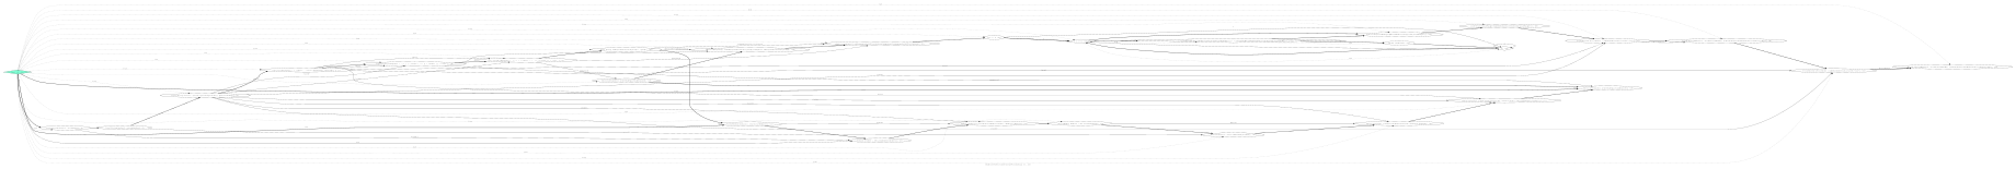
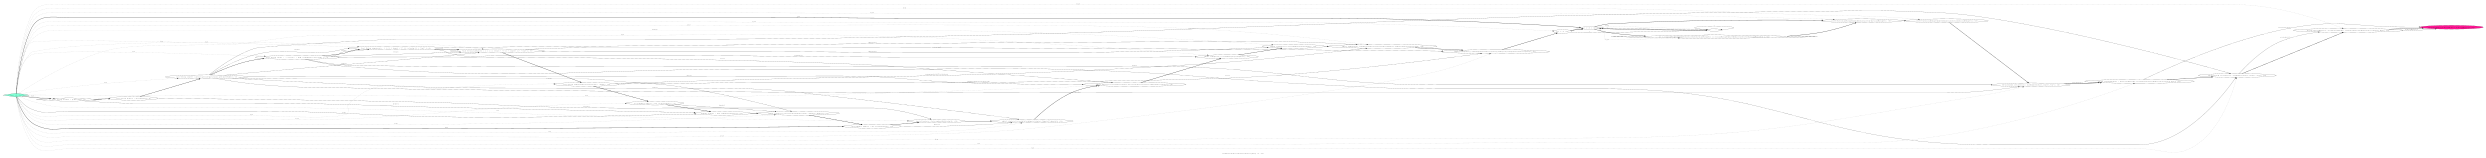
  digraph {
    fontname="Liberation Mono"
    label="testBrokerSelectionForAntiAffinityGroup <3...36>"
    rankdir=LR
    node [fillcolor=white fontname="Liberation Mono" shape=ellipse style=filled]
    edge [fontname="Liberation Mono" style=bold]
    n1 [label="int i = 0 <22>"]
    n2 [label=" ( i < 5 ) <22>" shape=diamond]
    n3 [label="i++ <22>" shape=diamond]
    n4 [label="if  ( (!isLoadManagerUpdatedDomainCache(primaryLoadManager)) || (!isLoadManagerUpdatedDomainCache(secondaryLoadManager)) ) <23>" shape=diamond]
    n5 [label="assertTrue(isLoadManagerUpdatedDomainCache(primaryLoadManager)); <29>"]
-   n6 [label="Thread.sleep(200); <24>"]
    n7 [label="assertTrue(isLoadManagerUpdatedDomainCache(secondaryLoadManager)); <30>"]
    n8 [label="domain2.brokers = Sets.newHashSet(broker2); <15>"]
    n9 [label="admin1.clusters().createFailureDomain(cluster,\"domain2\",domain2); <16>"]
    n10 [label="admin1.tenants().createTenant(tenant,new TenantInfo(null,Sets.newHashSet(cluster))); <17>"]
    n11 [label="admin1.namespaces().createNamespace(namespace1); <18>"]
    n12 [label="String selectedBroker2 = primaryLoadManager.selectBrokerForAssignment(serviceUnit2).get(); <34>"]
+   n13 [fillcolor=deeppink label="assertNotEquals(selectedBroker1,selectedBroker2); <35>"]
    n14 [label="ServiceUnitId serviceUnit1 = makeBundle(tenant,cluster,\"ns1\"); <31>"]
    n15 [label="String selectedBroker1 = primaryLoadManager.selectBrokerForAssignment(serviceUnit1).get(); <32>"]
    n16 [label="ServiceUnitId serviceUnit2 = makeBundle(tenant,cluster,\"ns2\"); <33>"]
    n17 [fillcolor=aquamarine label="Enter <3...36>" shape=diamond]
    n18 [label="admin1.namespaces().setNamespaceAntiAffinityGroup(namespace1,namespaceAntiAffinityGroup); <20>"]
    n19 [label="final String cluster = pulsar1.getConfiguration().getClusterName(); <6>"]
-   n20 [label="final String broker1 = primaryHost; <4>"]
+   n20 [label="final String broker1 = primaryHost; <4>" shape=diamond]
    n21 [label="final String namespace1 =  ( ( ( ( ( tenant + \"/\" )) + cluster )) + \"/ns1\" ); <8>"]
    n22 [label="admin1.clusters().createFailureDomain(cluster,\"domain1\",domain1); <13>"]
    n23 [label="FailureDomain domain2 = new FailureDomain(); <14>"]
    n24 [label="domain1.brokers = Sets.newHashSet(broker1); <12>"]
    n25 [label="FailureDomain domain1 = new FailureDomain(); <11>"]
    n26 [label="final String namespaceAntiAffinityGroup = \"group\"; <10>"]
    n27 [label="final String namespace2 =  ( ( ( ( ( tenant + \"/\" )) + cluster )) + \"/ns2\" ); <9>"]
    n28 [label="final String tenant =  ( \"tenant-\" + UUID.randomUUID().toString() ); <7>"]
    n29 [label="admin1.namespaces().createNamespace(namespace2); <19>"]
    n30 [label="admin1.namespaces().setNamespaceAntiAffinityGroup(namespace2,namespaceAntiAffinityGroup); <21>"]
    n31 [label="final String broker2 = secondaryHost; <5>"]
    n1 -> n2 [label=i style=solid]
    n1 -> n2
    n1 -> n3 [label=i style=solid]
    n2 -> n3 [label=true style=dotted]
    n2 -> n4 [label=true style=dotted]
    n2 -> n4
    n2 -> n5
    n3 -> n2 [label=i style=solid]
    n3 -> n2
    n3 -> n3 [label=i style=solid]
    n4 -> n5
-   n4 -> n6 [label=true style=dotted]
-   n4 -> n6
    n5 -> n7
-   n6 -> n3
    n7 -> n14
    n8 -> n9
    n9 -> n10
    n10 -> n11
-   n29 -> n11
+   n11 -> n29
+   n12 -> n13 [label=selectedBroker2 style=solid]
+   n12 -> n13
    n14 -> n15 [label=serviceUnit1 style=solid]
    n14 -> n15
+   n15 -> n13 [label=selectedBroker1 style=solid]
    n15 -> n16
    n16 -> n12 [label=serviceUnit2 style=solid]
    n16 -> n12
    n17 -> n1 [label=true style=dotted]
-   n17 -> n2 [label=true style=dotted]
+   n17 -> n2 [label=true]
    n17 -> n5 [label=true style=dotted]
    n17 -> n7 [label=true style=dotted]
    n17 -> n8 [label=true style=dotted]
    n17 -> n9 [label=true style=dotted]
    n17 -> n10 [label=true style=dotted]
-   n17 -> n11 [label=true]
+   n17 -> n11 [label=true style=dotted]
    n17 -> n12 [label=true style=dotted]
    n17 -> n14 [label=true style=dotted]
    n17 -> n15 [label=true style=dotted]
    n17 -> n16 [label=true style=dotted]
    n17 -> n18 [label=true style=dotted]
    n17 -> n19 [label=true style=dotted]
    n17 -> n20 [label=true style=dotted]
    n17 -> n20
    n17 -> n21 [label=true style=dotted]
    n17 -> n22 [label=true style=dotted]
-   n17 -> n23 [label=true style=dotted]
+   n17 -> n23 [label=true]
    n17 -> n24 [label=true style=solid]
-   n17 -> n25 [label=true]
+   n17 -> n25 [label=true style=dotted]
    n17 -> n26 [label=true style=dotted]
    n17 -> n27 [label=true style=dotted]
    n17 -> n28 [label=true style=dotted]
    n17 -> n29 [label=domain style=dotted]
    n17 -> n30 [label=true style=dotted]
    n18 -> n30
    n19 -> n9 [label=cluster style=solid]
    n19 -> n10 [label=cluster style=solid]
    n19 -> n14 [label=cluster style=solid]
    n19 -> n16 [label=cluster style=solid]
    n19 -> n21 [label=cluster style=solid]
    n19 -> n22 [label=cluster style=solid]
    n19 -> n27 [label=cluster style=solid]
    n19 -> n28
    n20 -> n24 [label=broker1 style=solid]
    n20 -> n31
    n21 -> n11 [label=namespace1 style=solid]
    n21 -> n18 [label=namespace1 style=solid]
    n21 -> n27
    n22 -> n23
    n23 -> n8
    n23 -> n9 [label=domain2 style=solid]
    n24 -> n22
    n25 -> n22 [label=domain1 style=solid]
    n25 -> n24
    n26 -> n18 [label=namespaceAntiAffinityGroup style=solid]
    n26 -> n25
    n26 -> n30 [label=namespaceAntiAffinityGroup style=solid]
    n27 -> n26
    n27 -> n29 [label=namespace2 style=solid]
    n27 -> n30 [label=namespace2 style=solid]
    n28 -> n10 [label=tenant style=solid]
    n28 -> n14 [label=tenant style=solid]
    n28 -> n16 [label=tenant style=solid]
    n28 -> n21 [label=tenant style=solid]
    n28 -> n21
    n28 -> n27 [label=tenant style=solid]
    n29 -> n18
    n30 -> n1
    n31 -> n8 [label=tenant2 style=solid]
    n31 -> n19
  }
